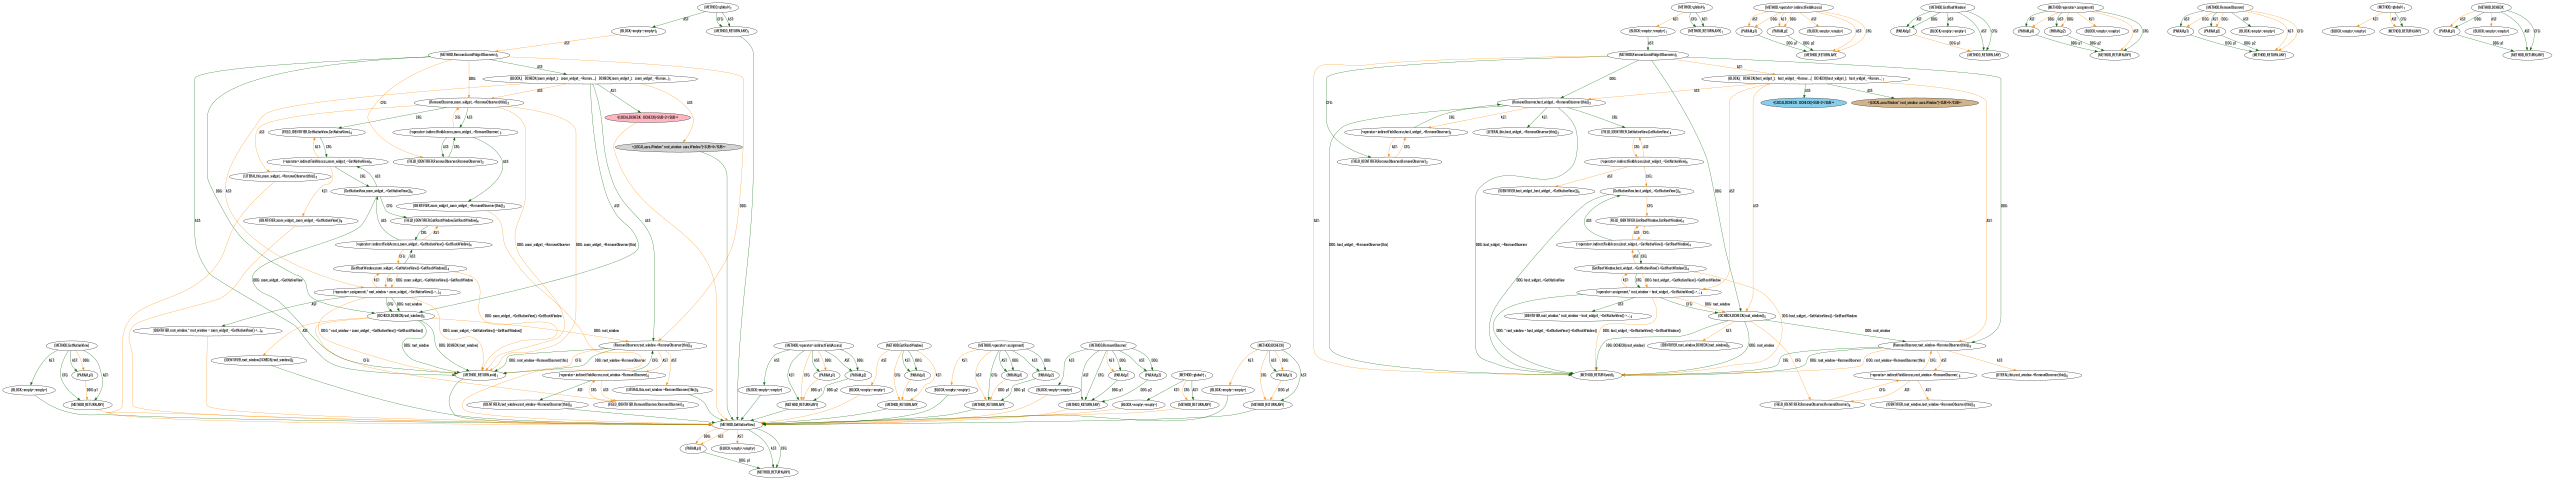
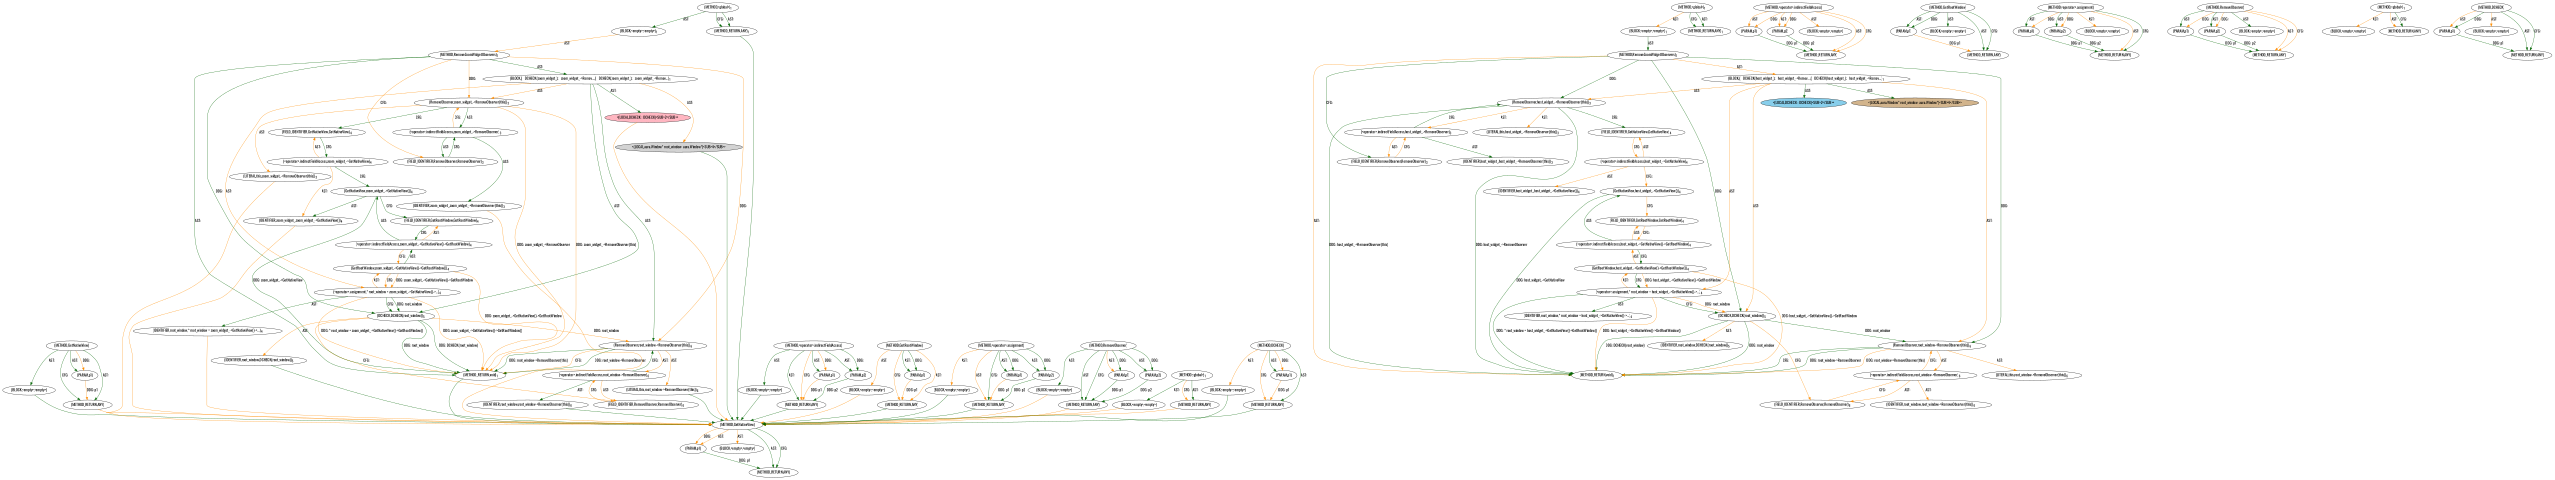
  digraph {
    fontname=Oswald
    node [fontname=Oswald]
    edge [color=darkgreen fontname=Oswald]
    n1 [label=<(METHOD,GetNativeView)>]
    n2 [label=<(PARAM,p1)>]
    n3 [label=<(BLOCK,&lt;empty&gt;,&lt;empty&gt;)>]
    n4 [label=<(METHOD_RETURN,ANY)>]
    n5 [label=<(METHOD,GetNativeView)>]
    n6 [label=<(PARAM,p1)>]
    n7 [label=<(BLOCK,&lt;empty&gt;,&lt;empty&gt;)>]
    n8 [label=<(METHOD_RETURN,ANY)>]
    n9 [label=<(METHOD,&lt;global&gt;)<SUB>1</SUB>>]
    n10 [label=<(BLOCK,&lt;empty&gt;,&lt;empty&gt;)<SUB>1</SUB>>]
    n11 [label=<(METHOD_RETURN,ANY)<SUB>1</SUB>>]
    n12 [label=<(METHOD,RemoveZoomWidgetObservers)<SUB>1</SUB>>]
    n13 [label=<(BLOCK,{   DCHECK(zoom_widget_);   zoom_widget_-&gt;Remov...,{   DCHECK(zoom_widget_);   zoom_widget_-&gt;Remov...)<SUB>1</SUB>>]
    n14 [label=<(RemoveObserver,zoom_widget_-&gt;RemoveObserver(this))<SUB>3</SUB>>]
    n15 [label=<(FIELD_IDENTIFIER,RemoveObserver,RemoveObserver)<SUB>3</SUB>>]
    n16 [label=<(DCHECK,DCHECK(root_window))<SUB>5</SUB>>]
    n17 [label=<(RemoveObserver,root_window-&gt;RemoveObserver(this))<SUB>6</SUB>>]
    n18 [label=<(METHOD_RETURN,void)<SUB>1</SUB>>]
    n19 [fillcolor=lightpink label="<(LOCAL,DCHECK : DCHECK)<SUB>2</SUB>>" style=filled]
    n20 [fillcolor=lightgrey label="<(LOCAL,aura.Window* root_window: aura.Window*)<SUB>4</SUB>>" style=filled]
    n21 [label=<(&lt;operator&gt;.assignment,* root_window = zoom_widget_-&gt;GetNativeView()-&gt;...)<SUB>4</SUB>>]
    n22 [label=<(&lt;operator&gt;.indirectFieldAccess,zoom_widget_-&gt;RemoveObserver)<SUB>3</SUB>>]
    n23 [label=<(LITERAL,this,zoom_widget_-&gt;RemoveObserver(this))<SUB>3</SUB>>]
    n24 [label=<(FIELD_IDENTIFIER,GetNativeView,GetNativeView)<SUB>4</SUB>>]
    n25 [label=<(IDENTIFIER,root_window,DCHECK(root_window))<SUB>5</SUB>>]
    n26 [label=<(FIELD_IDENTIFIER,RemoveObserver,RemoveObserver)<SUB>6</SUB>>]
    n27 [label=<(&lt;operator&gt;.indirectFieldAccess,root_window-&gt;RemoveObserver)<SUB>6</SUB>>]
    n28 [label=<(LITERAL,this,root_window-&gt;RemoveObserver(this))<SUB>6</SUB>>]
    n29 [label=<(IDENTIFIER,root_window,* root_window = zoom_widget_-&gt;GetNativeView()-&gt;...)<SUB>4</SUB>>]
    n30 [label=<(GetRootWindow,zoom_widget_-&gt;GetNativeView()-&gt;GetRootWindow())<SUB>4</SUB>>]
    n31 [label=<(IDENTIFIER,zoom_widget_,zoom_widget_-&gt;RemoveObserver(this))<SUB>3</SUB>>]
    n32 [label=<(&lt;operator&gt;.indirectFieldAccess,zoom_widget_-&gt;GetNativeView)<SUB>4</SUB>>]
    n33 [label=<(&lt;operator&gt;.indirectFieldAccess,zoom_widget_-&gt;GetNativeView()-&gt;GetRootWindow)<SUB>4</SUB>>]
    n34 [label=<(GetNativeView,zoom_widget_-&gt;GetNativeView())<SUB>4</SUB>>]
    n35 [label=<(FIELD_IDENTIFIER,GetRootWindow,GetRootWindow)<SUB>4</SUB>>]
    n36 [label=<(IDENTIFIER,zoom_widget_,zoom_widget_-&gt;GetNativeView())<SUB>4</SUB>>]
    n37 [label=<(IDENTIFIER,root_window,root_window-&gt;RemoveObserver(this))<SUB>6</SUB>>]
    n38 [label=<(METHOD,&lt;operator&gt;.indirectFieldAccess)>]
    n39 [label=<(PARAM,p1)>]
    n40 [label=<(PARAM,p2)>]
    n41 [label=<(BLOCK,&lt;empty&gt;,&lt;empty&gt;)>]
    n42 [label=<(METHOD_RETURN,ANY)>]
    n43 [label=<(METHOD,GetRootWindow)>]
    n44 [label=<(PARAM,p1)>]
    n45 [label=<(BLOCK,&lt;empty&gt;,&lt;empty&gt;)>]
    n46 [label=<(METHOD_RETURN,ANY)>]
    n47 [label=<(METHOD,&lt;operator&gt;.assignment)>]
    n48 [label=<(PARAM,p1)>]
    n49 [label=<(PARAM,p2)>]
    n50 [label=<(BLOCK,&lt;empty&gt;,&lt;empty&gt;)>]
    n51 [label=<(METHOD_RETURN,ANY)>]
    n52 [label=<(METHOD,RemoveObserver)>]
    n53 [label=<(PARAM,p1)>]
    n54 [label=<(PARAM,p2)>]
    n55 [label=<(BLOCK,&lt;empty&gt;,&lt;empty&gt;)>]
    n56 [label=<(METHOD_RETURN,ANY)>]
    n57 [label=<(METHOD,&lt;global&gt;)<SUB>1</SUB>>]
    n58 [label=<(BLOCK,&lt;empty&gt;,&lt;empty&gt;)>]
    n59 [label=<(METHOD_RETURN,ANY)>]
    n60 [label=<(METHOD,DCHECK)>]
    n61 [label=<(PARAM,p1)>]
    n62 [label=<(BLOCK,&lt;empty&gt;,&lt;empty&gt;)>]
    n63 [label=<(METHOD_RETURN,ANY)>]
    n64 [label=<(METHOD,&lt;global&gt;)<SUB>1</SUB>>]
    n65 [label=<(BLOCK,&lt;empty&gt;,&lt;empty&gt;)<SUB>1</SUB>>]
    n66 [label=<(METHOD_RETURN,ANY)<SUB>1</SUB>>]
    n67 [label=<(METHOD,RemoveZoomWidgetObservers)<SUB>1</SUB>>]
    n68 [label=<(BLOCK,{   DCHECK(host_widget_);   host_widget_-&gt;Remov...,{   DCHECK(host_widget_);   host_widget_-&gt;Remov...)<SUB>1</SUB>>]
    n69 [label=<(RemoveObserver,host_widget_-&gt;RemoveObserver(this))<SUB>3</SUB>>]
    n70 [label=<(FIELD_IDENTIFIER,RemoveObserver,RemoveObserver)<SUB>3</SUB>>]
    n71 [label=<(DCHECK,DCHECK(root_window))<SUB>5</SUB>>]
    n72 [label=<(RemoveObserver,root_window-&gt;RemoveObserver(this))<SUB>6</SUB>>]
    n73 [label=<(METHOD_RETURN,void)<SUB>1</SUB>>]
    n74 [fillcolor=skyblue label="<(LOCAL,DCHECK : DCHECK)<SUB>2</SUB>>" style=filled]
    n75 [fillcolor=tan label="<(LOCAL,aura.Window* root_window: aura.Window*)<SUB>4</SUB>>" style=filled]
    n76 [label=<(&lt;operator&gt;.assignment,* root_window = host_widget_-&gt;GetNativeView()-&gt;...)<SUB>4</SUB>>]
    n77 [label=<(&lt;operator&gt;.indirectFieldAccess,host_widget_-&gt;RemoveObserver)<SUB>3</SUB>>]
    n78 [label=<(LITERAL,this,host_widget_-&gt;RemoveObserver(this))<SUB>3</SUB>>]
    n79 [label=<(FIELD_IDENTIFIER,GetNativeView,GetNativeView)<SUB>4</SUB>>]
    n80 [label=<(IDENTIFIER,root_window,DCHECK(root_window))<SUB>5</SUB>>]
    n81 [label=<(FIELD_IDENTIFIER,RemoveObserver,RemoveObserver)<SUB>6</SUB>>]
    n82 [label=<(&lt;operator&gt;.indirectFieldAccess,root_window-&gt;RemoveObserver)<SUB>6</SUB>>]
    n83 [label=<(LITERAL,this,root_window-&gt;RemoveObserver(this))<SUB>6</SUB>>]
    n84 [label=<(IDENTIFIER,root_window,* root_window = host_widget_-&gt;GetNativeView()-&gt;...)<SUB>4</SUB>>]
    n85 [label=<(GetRootWindow,host_widget_-&gt;GetNativeView()-&gt;GetRootWindow())<SUB>4</SUB>>]
+   n86 [label=<(IDENTIFIER,host_widget_,host_widget_-&gt;RemoveObserver(this))<SUB>3</SUB>>]
    n87 [label=<(&lt;operator&gt;.indirectFieldAccess,host_widget_-&gt;GetNativeView)<SUB>4</SUB>>]
    n88 [label=<(&lt;operator&gt;.indirectFieldAccess,host_widget_-&gt;GetNativeView()-&gt;GetRootWindow)<SUB>4</SUB>>]
    n89 [label=<(GetNativeView,host_widget_-&gt;GetNativeView())<SUB>4</SUB>>]
    n90 [label=<(FIELD_IDENTIFIER,GetRootWindow,GetRootWindow)<SUB>4</SUB>>]
    n91 [label=<(IDENTIFIER,host_widget_,host_widget_-&gt;GetNativeView())<SUB>4</SUB>>]
    n92 [label=<(IDENTIFIER,root_window,root_window-&gt;RemoveObserver(this))<SUB>6</SUB>>]
    n93 [label=<(METHOD,&lt;operator&gt;.indirectFieldAccess)>]
    n94 [label=<(PARAM,p1)>]
    n95 [label=<(PARAM,p2)>]
    n96 [label=<(BLOCK,&lt;empty&gt;,&lt;empty&gt;)>]
    n97 [label=<(METHOD_RETURN,ANY)>]
    n98 [label=<(METHOD,GetRootWindow)>]
    n99 [label=<(PARAM,p1)>]
    n100 [label=<(BLOCK,&lt;empty&gt;,&lt;empty&gt;)>]
    n101 [label=<(METHOD_RETURN,ANY)>]
    n102 [label=<(METHOD,&lt;operator&gt;.assignment)>]
    n103 [label=<(PARAM,p1)>]
    n104 [label=<(PARAM,p2)>]
    n105 [label=<(BLOCK,&lt;empty&gt;,&lt;empty&gt;)>]
    n106 [label=<(METHOD_RETURN,ANY)>]
    n107 [label=<(METHOD,RemoveObserver)>]
    n108 [label=<(PARAM,p1)>]
    n109 [label=<(PARAM,p2)>]
    n110 [label=<(BLOCK,&lt;empty&gt;,&lt;empty&gt;)>]
    n111 [label=<(METHOD_RETURN,ANY)>]
    n112 [label=<(METHOD,&lt;global&gt;)<SUB>1</SUB>>]
    n113 [label=<(BLOCK,&lt;empty&gt;,&lt;empty&gt;)>]
    n114 [label=<(METHOD_RETURN,ANY)>]
    n115 [label=<(METHOD,DCHECK)>]
    n116 [label=<(PARAM,p1)>]
    n117 [label=<(BLOCK,&lt;empty&gt;,&lt;empty&gt;)>]
    n118 [label=<(METHOD_RETURN,ANY)>]
    n1 -> n2 [label="AST: "]
    n1 -> n2 [color=darkorange label="DDG: "]
    n1 -> n3 [label="AST: "]
    n1 -> n4 [label="AST: "]
    n1 -> n4 [label="CFG: "]
    n2 -> n4 [color=darkorange label="DDG: p1"]
    n3 -> n5
    n4 -> n5 [color=darkorange]
    n5 -> n6 [color=darkorange label="AST: "]
    n5 -> n6 [color=darkorange label="DDG: "]
    n5 -> n7 [color=darkorange label="AST: "]
    n5 -> n8 [label="AST: "]
    n5 -> n8 [label="CFG: "]
    n6 -> n8 [label="DDG: p1"]
    n9 -> n10 [label="AST: "]
    n9 -> n11 [label="AST: "]
    n9 -> n11 [label="CFG: "]
    n10 -> n12 [color=darkorange label="AST: "]
    n11 -> n5
    n12 -> n13 [label="AST: "]
    n12 -> n14 [color=darkorange label="DDG: "]
    n12 -> n15 [color=darkorange label="CFG: "]
    n12 -> n16 [label="DDG: "]
    n12 -> n17 [color=darkorange label="DDG: "]
    n12 -> n18 [label="AST: "]
    n13 -> n14 [color=darkorange label="AST: "]
    n13 -> n16 [label="AST: "]
    n13 -> n17 [label="AST: "]
    n13 -> n19 [label="AST: "]
    n13 -> n20 [color=darkorange label="AST: "]
    n13 -> n21 [color=darkorange label="AST: "]
    n14 -> n18 [color=darkorange label="DDG: zoom_widget_-&gt;RemoveObserver"]
    n14 -> n18 [color=darkorange label="DDG: zoom_widget_-&gt;RemoveObserver(this)"]
    n14 -> n22 [label="AST: "]
    n14 -> n23 [color=darkorange label="AST: "]
    n14 -> n24 [label="CFG: "]
    n15 -> n22 [label="CFG: "]
    n16 -> n17 [color=darkorange label="DDG: root_window"]
    n16 -> n18 [label="DDG: root_window"]
    n16 -> n18 [label="DDG: DCHECK(root_window)"]
    n16 -> n25 [color=darkorange label="AST: "]
    n16 -> n26 [color=darkorange label="CFG: "]
    n17 -> n18 [color=darkorange label="CFG: "]
    n17 -> n18 [label="DDG: root_window-&gt;RemoveObserver"]
    n17 -> n18 [label="DDG: root_window-&gt;RemoveObserver(this)"]
    n17 -> n27 [color=darkorange label="AST: "]
    n17 -> n28 [color=darkorange label="AST: "]
    n18 -> n5
    n19 -> n5 [color=darkorange]
    n20 -> n5
    n21 -> n16 [label="CFG: "]
    n21 -> n16 [label="DDG: root_window"]
    n21 -> n18 [color=darkorange label="DDG: zoom_widget_-&gt;GetNativeView()-&gt;GetRootWindow()"]
    n21 -> n18 [color=darkorange label="DDG: * root_window = zoom_widget_-&gt;GetNativeView()-&gt;GetRootWindow()"]
    n21 -> n29 [label="AST: "]
    n21 -> n30 [color=darkorange label="AST: "]
    n22 -> n14 [color=darkorange label="CFG: "]
    n22 -> n15 [label="AST: "]
    n22 -> n31 [label="AST: "]
    n23 -> n5 [color=darkorange]
    n24 -> n32 [label="CFG: "]
    n25 -> n5
    n26 -> n27 [color=darkorange label="CFG: "]
    n27 -> n17 [label="CFG: "]
    n27 -> n26 [color=darkorange label="AST: "]
    n27 -> n37 [label="AST: "]
    n28 -> n5
    n29 -> n5 [color=darkorange]
    n30 -> n18 [color=darkorange label="DDG: zoom_widget_-&gt;GetNativeView()-&gt;GetRootWindow"]
    n30 -> n21 [color=darkorange label="CFG: "]
    n30 -> n21 [color=darkorange label="DDG: zoom_widget_-&gt;GetNativeView()-&gt;GetRootWindow"]
    n30 -> n33 [label="AST: "]
    n31 -> n5 [color=darkorange]
    n32 -> n24 [color=darkorange label="AST: "]
    n32 -> n34 [label="CFG: "]
    n32 -> n36 [color=darkorange label="AST: "]
    n33 -> n30 [color=darkorange label="CFG: "]
    n33 -> n34 [label="AST: "]
    n33 -> n35 [color=darkorange label="AST: "]
    n34 -> n18 [label="DDG: zoom_widget_-&gt;GetNativeView"]
-   n34 -> n32 [label="AST: "]
+   n34 -> n36 [label="AST: "]
    n34 -> n35 [label="CFG: "]
    n35 -> n33 [label="CFG: "]
    n36 -> n5 [color=darkorange]
    n37 -> n5
    n38 -> n39 [label="AST: "]
    n38 -> n39 [color=darkorange label="DDG: "]
    n38 -> n40 [label="AST: "]
    n38 -> n40 [label="DDG: "]
    n38 -> n41 [label="AST: "]
    n38 -> n42 [label="AST: "]
    n38 -> n42 [color=darkorange label="CFG: "]
    n39 -> n42 [color=darkorange label="DDG: p1"]
    n40 -> n42 [label="DDG: p2"]
    n41 -> n5
    n42 -> n5
    n43 -> n44 [label="AST: "]
    n43 -> n44 [label="DDG: "]
    n43 -> n45 [color=darkorange label="AST: "]
    n43 -> n46 [color=darkorange label="AST: "]
    n43 -> n46 [color=darkorange label="CFG: "]
    n44 -> n46 [color=darkorange label="DDG: p1"]
    n45 -> n5 [color=darkorange]
    n46 -> n5
    n47 -> n48 [label="AST: "]
    n47 -> n48 [label="DDG: "]
    n47 -> n49 [label="AST: "]
    n47 -> n49 [label="DDG: "]
    n47 -> n50 [color=darkorange label="AST: "]
    n47 -> n51 [color=darkorange label="AST: "]
    n47 -> n51 [label="CFG: "]
    n48 -> n51 [color=darkorange label="DDG: p1"]
    n49 -> n51 [label="DDG: p2"]
    n50 -> n5
    n51 -> n5
    n52 -> n53 [color=darkorange label="AST: "]
    n52 -> n53 [label="DDG: "]
    n52 -> n54 [label="AST: "]
    n52 -> n54 [label="DDG: "]
    n52 -> n55 [label="AST: "]
    n52 -> n56 [label="AST: "]
    n52 -> n56 [label="CFG: "]
    n53 -> n56 [label="DDG: p1"]
    n54 -> n56 [label="DDG: p2"]
    n55 -> n5 [color=darkorange]
    n56 -> n5 [color=darkorange]
    n57 -> n58 [label="AST: "]
    n57 -> n59 [label="AST: "]
    n57 -> n59 [color=darkorange label="CFG: "]
    n58 -> n5 [color=darkorange]
    n59 -> n5 [color=darkorange]
    n60 -> n61 [label="AST: "]
    n60 -> n61 [color=darkorange label="DDG: "]
    n60 -> n62 [color=darkorange label="AST: "]
    n60 -> n63 [label="AST: "]
    n60 -> n63 [color=darkorange label="CFG: "]
    n61 -> n63 [color=darkorange label="DDG: p1"]
    n62 -> n5
    n63 -> n5
    n64 -> n65 [color=darkorange label="AST: "]
    n64 -> n66 [label="AST: "]
    n64 -> n66 [label="CFG: "]
    n65 -> n67 [label="AST: "]
    n67 -> n68 [color=darkorange label="AST: "]
    n67 -> n69 [label="DDG: "]
    n67 -> n70 [label="CFG: "]
    n67 -> n71 [label="DDG: "]
    n67 -> n72 [label="DDG: "]
    n67 -> n73 [color=darkorange label="AST: "]
    n68 -> n69 [color=darkorange label="AST: "]
    n68 -> n71 [color=darkorange label="AST: "]
    n68 -> n72 [color=darkorange label="AST: "]
    n68 -> n74 [label="AST: "]
    n68 -> n75 [label="AST: "]
    n68 -> n76 [color=darkorange label="AST: "]
    n69 -> n73 [label="DDG: host_widget_-&gt;RemoveObserver"]
    n69 -> n73 [label="DDG: host_widget_-&gt;RemoveObserver(this)"]
    n69 -> n77 [color=darkorange label="AST: "]
-   n69 -> n78 [label="AST: "]
+   n69 -> n78 [color=darkorange label="AST: "]
    n69 -> n79 [label="CFG: "]
    n70 -> n77 [color=darkorange label="CFG: "]
    n71 -> n72 [label="DDG: root_window"]
    n71 -> n73 [label="DDG: root_window"]
    n71 -> n73 [label="DDG: DCHECK(root_window)"]
    n71 -> n80 [color=darkorange label="AST: "]
    n71 -> n81 [color=darkorange label="CFG: "]
    n72 -> n73 [label="CFG: "]
    n72 -> n73 [label="DDG: root_window-&gt;RemoveObserver"]
    n72 -> n73 [color=darkorange label="DDG: root_window-&gt;RemoveObserver(this)"]
    n72 -> n82 [color=darkorange label="AST: "]
    n72 -> n83 [color=darkorange label="AST: "]
    n76 -> n71 [label="CFG: "]
    n76 -> n71 [color=darkorange label="DDG: root_window"]
    n76 -> n73 [color=darkorange label="DDG: host_widget_-&gt;GetNativeView()-&gt;GetRootWindow()"]
    n76 -> n73 [label="DDG: * root_window = host_widget_-&gt;GetNativeView()-&gt;GetRootWindow()"]
    n76 -> n84 [label="AST: "]
    n76 -> n85 [color=darkorange label="AST: "]
    n77 -> n69 [label="CFG: "]
    n77 -> n70 [color=darkorange label="AST: "]
+   n77 -> n86 [label="AST: "]
    n79 -> n87 [color=darkorange label="CFG: "]
    n81 -> n82 [color=darkorange label="CFG: "]
    n82 -> n72 [color=darkorange label="CFG: "]
    n82 -> n81 [color=darkorange label="AST: "]
    n82 -> n92 [color=darkorange label="AST: "]
    n85 -> n73 [color=darkorange label="DDG: host_widget_-&gt;GetNativeView()-&gt;GetRootWindow"]
    n85 -> n76 [label="CFG: "]
    n85 -> n76 [color=darkorange label="DDG: host_widget_-&gt;GetNativeView()-&gt;GetRootWindow"]
    n85 -> n88 [color=darkorange label="AST: "]
    n87 -> n79 [color=darkorange label="AST: "]
    n87 -> n89 [color=darkorange label="CFG: "]
    n87 -> n91 [color=darkorange label="AST: "]
    n88 -> n85 [label="CFG: "]
    n88 -> n89 [label="AST: "]
    n88 -> n90 [color=darkorange label="AST: "]
    n89 -> n73 [label="DDG: host_widget_-&gt;GetNativeView"]
    n89 -> n90 [color=darkorange label="CFG: "]
    n90 -> n88 [color=darkorange label="CFG: "]
    n93 -> n94 [color=darkorange label="AST: "]
    n93 -> n94 [color=darkorange label="DDG: "]
    n93 -> n95 [color=darkorange label="AST: "]
    n93 -> n95 [color=darkorange label="DDG: "]
    n93 -> n96 [color=darkorange label="AST: "]
    n93 -> n97 [color=darkorange label="AST: "]
    n93 -> n97 [color=darkorange label="CFG: "]
    n94 -> n97 [label="DDG: p1"]
    n95 -> n97 [label="DDG: p2"]
    n98 -> n99 [label="AST: "]
    n98 -> n99 [label="DDG: "]
    n98 -> n100 [label="AST: "]
    n98 -> n101 [label="AST: "]
    n98 -> n101 [label="CFG: "]
    n99 -> n101 [color=darkorange label="DDG: p1"]
    n102 -> n103 [label="AST: "]
    n102 -> n103 [color=darkorange label="DDG: "]
    n102 -> n104 [label="AST: "]
    n102 -> n104 [color=darkorange label="DDG: "]
    n102 -> n105 [color=darkorange label="AST: "]
    n102 -> n106 [color=darkorange label="AST: "]
    n102 -> n106 [label="CFG: "]
    n103 -> n106 [label="DDG: p1"]
    n104 -> n106 [label="DDG: p2"]
    n107 -> n108 [label="AST: "]
    n107 -> n108 [color=darkorange label="DDG: "]
    n107 -> n109 [label="AST: "]
    n107 -> n109 [color=darkorange label="DDG: "]
    n107 -> n110 [label="AST: "]
    n107 -> n111 [color=darkorange label="AST: "]
    n107 -> n111 [color=darkorange label="CFG: "]
    n108 -> n111 [label="DDG: p1"]
    n109 -> n111 [label="DDG: p2"]
    n112 -> n113 [color=darkorange label="AST: "]
    n112 -> n114 [color=darkorange label="AST: "]
    n112 -> n114 [label="CFG: "]
    n115 -> n116 [color=darkorange label="AST: "]
    n115 -> n116 [label="DDG: "]
    n115 -> n117 [color=darkorange label="AST: "]
    n115 -> n118 [label="AST: "]
    n115 -> n118 [label="CFG: "]
    n116 -> n118 [label="DDG: p1"]
  }
